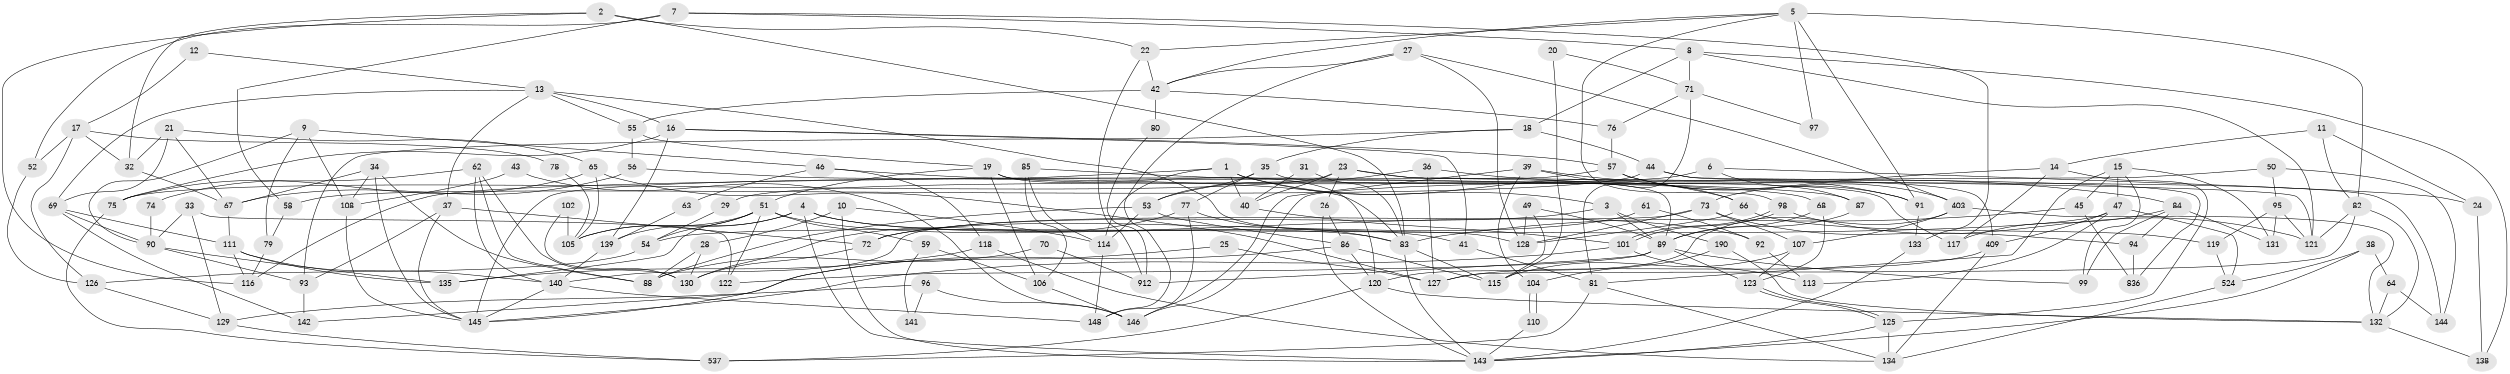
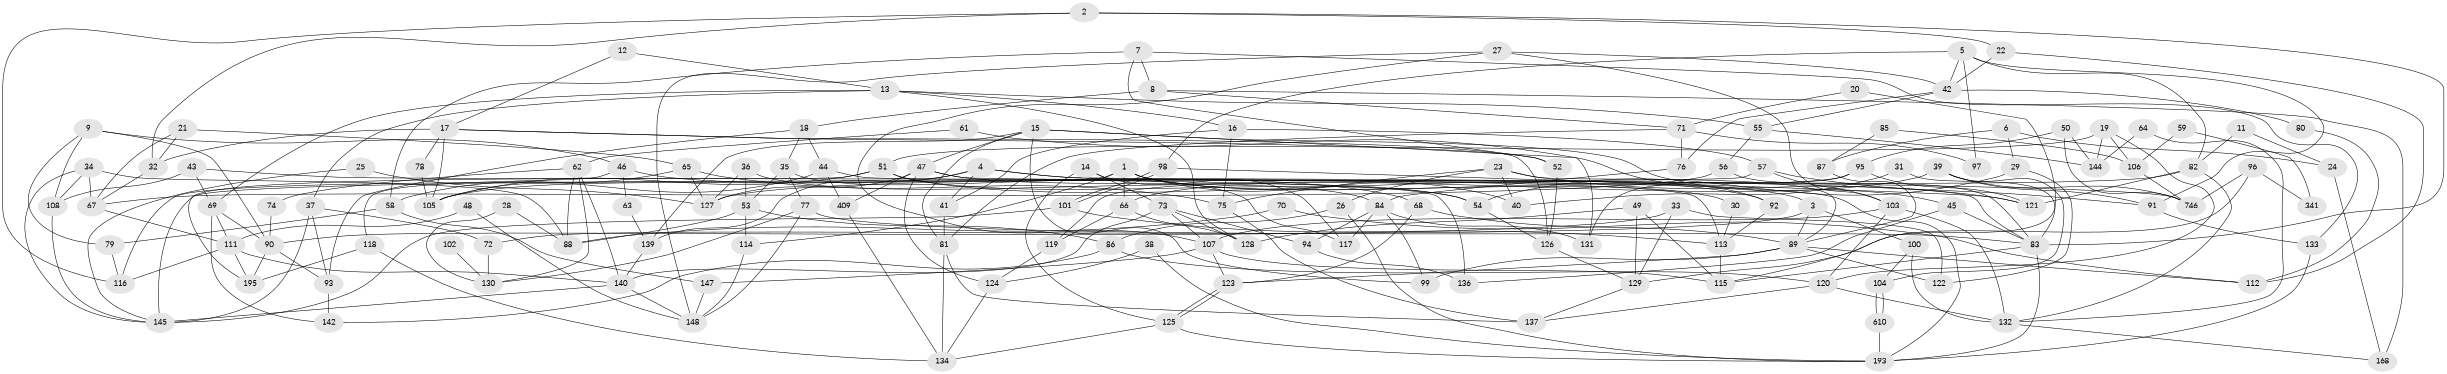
  graph {
    fontname=Lato
    node [color=gray90 fontname=Lato style=filled]
    edge [fontname=Lato]
    1
    3
+   30
    40
    66
    114
    116
    72
    89
-   100 [label=190]
+   100
    113
    101
    128
    119
    148
    2
    22
    32
    83
    42
-   112 [label=912]
+   112
    67
-   143
+   143 [label=193]
    115
    130
    99
    122
    123
    104
    132
    4
    41
    105
    139
    81
    140
    5
    82
    91
    97
    98
    55
    76
    80
    121
    127
    133
    6
    24
    29
    87
-   138
+   138 [label=168]
    54
    7
    8
    52
    58
    18
    71
    126
    79
+   147
    35
    44
    93
    9
    46
    90
    108
    63
    68
    118
-   135
+   135 [label=195]
    145
-   10
    28
    88
    11
    14
    73
    117
    125
    12
    13
    17
    37
    69
    16
    78
    23
    75
    26
    144
    56
    111
    142
    94
    107
    134
    15
    45
    47
    131
-   136 [label=836]
-   124 [label=524]
+   136
+   124
    n106 [label=409]
-   137 [label=537]
+   137
    57
-   103 [label=403]
+   103
    129
    53
    77
    19
    51
    106
    120
    59
    92
-   146
+   146 [label=746]
    20
    21
    65
    86
    25
    27
    31
    33
    34
    36
    84
    38
    64
    39
-   110
+   110 [label=610]
    43
+   48
    49
    50
    95
-   141
+   141 [label=341]
    61
    62
    74
    70
    85
    96
    102
    1 -- 3
+   1 -- 30
    1 -- 40
    1 -- 66
    1 -- 114
    1 -- 116
    3 -- 72
    3 -- 89
    3 -- 100
-   40 -- 101
+   30 -- 113
    66 -- 128
    66 -- 119
    114 -- 148
    72 -- 130
    89 -- 112
    89 -- 99
    89 -- 122
    89 -- 123
    100 -- 104
    100 -- 132
-   86 -- 115
+   113 -- 115
    101 -- 113
    101 -- 145
    119 -- 124
    2 -- 116
    2 -- 22
    2 -- 32
    2 -- 83
    22 -- 42
    22 -- 112
    32 -- 67
    83 -- 143
    83 -- 115
    42 -- 55
    42 -- 76
    42 -- 80
    67 -- 111
    123 -- 125
    123 -- 125
    104 -- 110
    104 -- 110
    132 -- 138
    4 -- 83
    4 -- 143
    4 -- 41
    4 -- 105
    4 -- 139
    41 -- 81
    139 -- 140
    81 -- 134
    81 -- 137
    140 -- 148
    140 -- 145
-   5 -- 22
    5 -- 42
    5 -- 82
    5 -- 91
    5 -- 97
    5 -- 98
    82 -- 132
    82 -- 121
    82 -- 127
    91 -- 133
    98 -- 101
    98 -- 101
    98 -- 121
-   55 -- 19
+   55 -- 144
    55 -- 56
-   76 -- 57
+   76 -- 84
    80 -- 112
    133 -- 143
    6 -- 24
    6 -- 29
    6 -- 87
    24 -- 138
-   51 -- 122
+   29 -- 122
    29 -- 54
    87 -- 89
    54 -- 126
    7 -- 133
    7 -- 8
    7 -- 52
    7 -- 58
-   8 -- 121
    8 -- 138
    8 -- 18
    8 -- 71
    52 -- 126
    58 -- 79
+   58 -- 147
    18 -- 35
    18 -- 44
    18 -- 93
    71 -- 81
    71 -- 97
    71 -- 76
    126 -- 129
    79 -- 116
+   147 -- 148
    35 -- 117
    35 -- 53
    35 -- 77
    44 -- 58
    44 -- 136
    44 -- n106
    93 -- 142
    9 -- 79
    9 -- 46
    9 -- 90
    9 -- 108
    46 -- 63
    46 -- 68
    46 -- 118
    90 -- 93
    90 -- 135
    108 -- 145
    63 -- 139
    68 -- 89
    68 -- 123
    118 -- 135
    118 -- 134
-   10 -- 114
-   10 -- 143
-   10 -- 28
    28 -- 130
    28 -- 88
    11 -- 82
    11 -- 24
-   11 -- 14
    14 -- 73
    14 -- 117
    14 -- 125
    73 -- 128
    73 -- 140
    73 -- 94
    73 -- 107
    125 -- 143
    125 -- 134
    12 -- 13
    12 -- 17
    13 -- 128
    13 -- 55
    13 -- 37
    13 -- 69
    13 -- 16
    17 -- 32
    17 -- 52
    17 -- 126
    17 -- 78
    37 -- 72
    37 -- 93
    37 -- 145
    69 -- 90
    69 -- 111
    69 -- 142
    16 -- 41
    16 -- 75
    16 -- 57
    78 -- 105
    23 -- 40
    23 -- 89
    23 -- 121
    23 -- 75
    23 -- 26
    75 -- 137
    26 -- 143
    26 -- 86
    56 -- 83
    56 -- 67
    111 -- 116
    111 -- 140
    111 -- 135
    94 -- 136
    107 -- 115
    107 -- 123
+   107 -- 147
    15 -- 99
-   16 -- 139
+   15 -- 139
    15 -- 81
    15 -- 45
    15 -- 47
    15 -- 131
    45 -- 83
    45 -- 136
    47 -- 113
    47 -- 54
    47 -- 124
    47 -- n106
    124 -- 134
-   n106 -- 127
+   47 -- 127
    n106 -- 134
    57 -- 91
    57 -- 145
    57 -- 103
    103 -- 132
    103 -- 107
    103 -- 120
    129 -- 137
    53 -- 114
    53 -- 88
    53 -- 86
    77 -- 148
    77 -- 83
    77 -- 130
    19 -- 144
    19 -- 51
    19 -- 106
    19 -- 120
    51 -- 105
    51 -- 54
    51 -- 135
-   51 -- 59
    51 -- 92
    106 -- 146
    120 -- 132
    120 -- 137
    59 -- 106
    59 -- 141
    92 -- 113
    20 -- 115
    20 -- 71
    21 -- 32
    21 -- 67
-   21 -- 69
+   43 -- 69
    21 -- 65
    65 -- 105
    65 -- 127
    65 -- 75
    86 -- 142
    86 -- 120
    25 -- 127
    25 -- 145
-   27 -- 128
+   27 -- 107
    27 -- 148
    27 -- 42
    27 -- 103
    31 -- 40
    31 -- 83
    33 -- 122
    33 -- 90
    33 -- 129
    34 -- 67
    34 -- 108
    34 -- 145
    34 -- 88
    36 -- 127
    36 -- 53
    36 -- 84
    84 -- 99
    84 -- 117
    84 -- 94
    84 -- 131
    38 -- 143
    38 -- 124
-   38 -- 64
    64 -- 132
    64 -- 144
    39 -- 66
    39 -- 104
    39 -- 91
    39 -- 146
    110 -- 143
    43 -- 108
    43 -- 146
+   48 -- 148
+   48 -- 111
    49 -- 128
    49 -- 115
-   49 -- 89
+   49 -- 129
    50 -- 144
    50 -- 146
    50 -- 95
    95 -- 119
    95 -- 121
    95 -- 131
    61 -- 92
-   61 -- 72
+   61 -- 62
    62 -- 130
    62 -- 140
    62 -- 88
    62 -- 74
    74 -- 90
    70 -- 112
    70 -- 88
-   85 -- 114
    85 -- 87
    85 -- 106
    96 -- 129
    96 -- 146
    96 -- 141
    102 -- 130
-   102 -- 105
+   17 -- 105
  }
